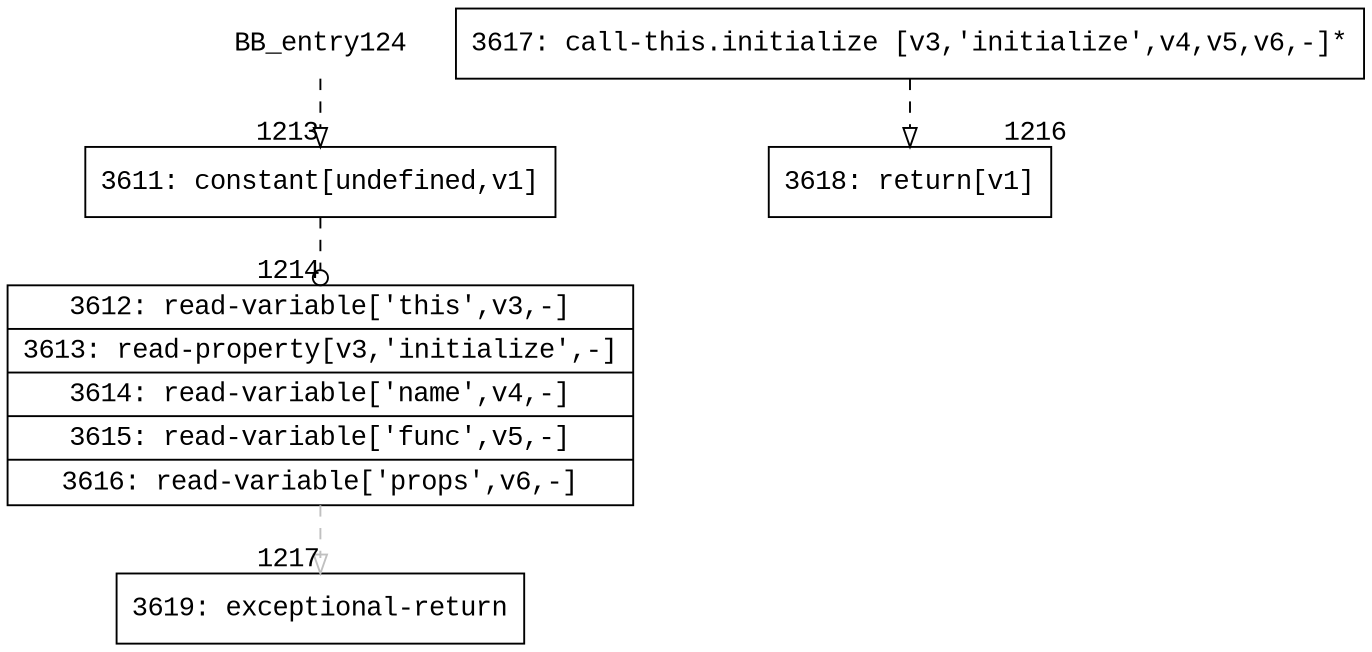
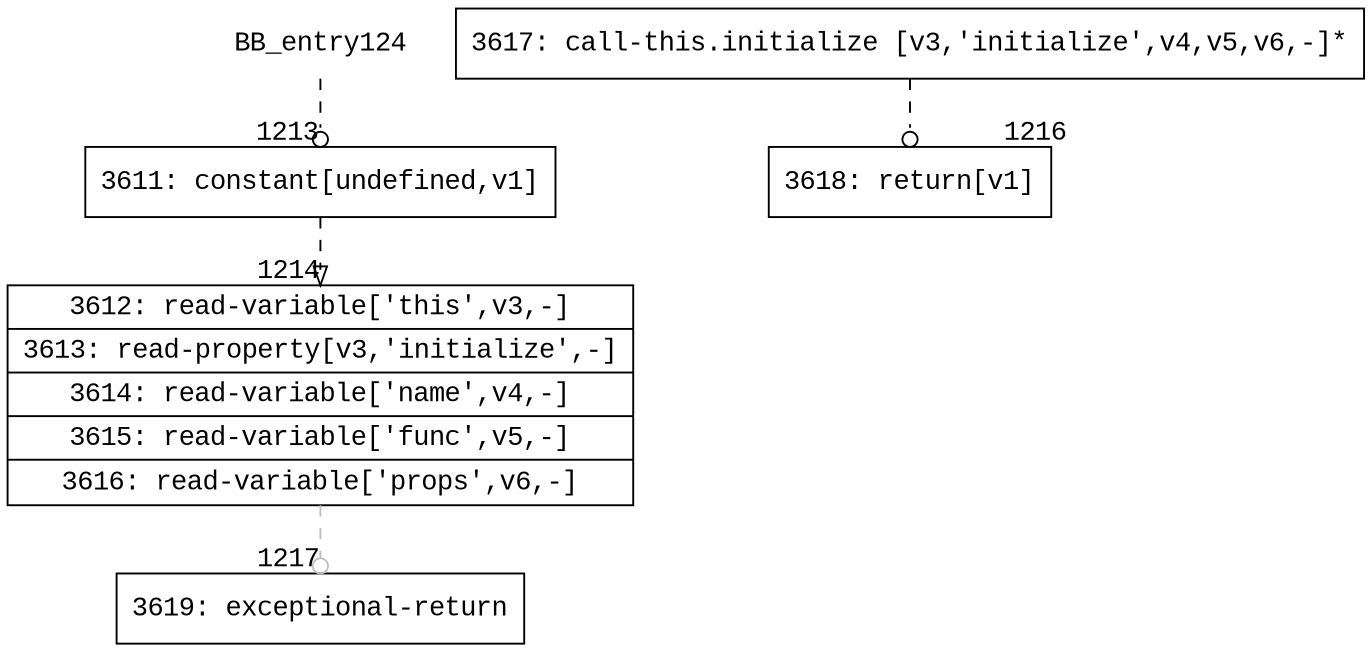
  digraph {
    fontname="Liberation Mono"
    rankdir=TD
    node [fontname="Liberation Mono" shape=record]
    edge [arrowhead=onormal fontname="Liberation Mono" headport=n style=dashed tailport=s]
    n1 [label=BB_entry124 shape=none]
    n2 [label="{3611: constant[undefined,v1]}"]
    n3 [label="{3612: read-variable['this',v3,-]|3613: read-property[v3,'initialize',-]|3614: read-variable['name',v4,-]|3615: read-variable['func',v5,-]|3616: read-variable['props',v6,-]}"]
    n4 [label="{3619: exceptional-return}"]
    n5 [label="{3617: call-this.initialize [v3,'initialize',v4,v5,v6,-]*}"]
    n6 [label="{3618: return[v1]}"]
-   n1 -> n2 [headlabel="    1213"]
-   n2 -> n3 [arrowhead=odot headlabel="      1214"]
-   n3 -> n4 [color=gray headlabel="      1217"]
-   n5 -> n6 [headlabel="      1216"]
+   n1 -> n2 [arrowhead=odot headlabel="    1213"]
+   n2 -> n3 [headlabel="      1214"]
+   n3 -> n4 [arrowhead=odot color=gray headlabel="      1217"]
+   n5 -> n6 [arrowhead=odot headlabel="      1216"]
  }
